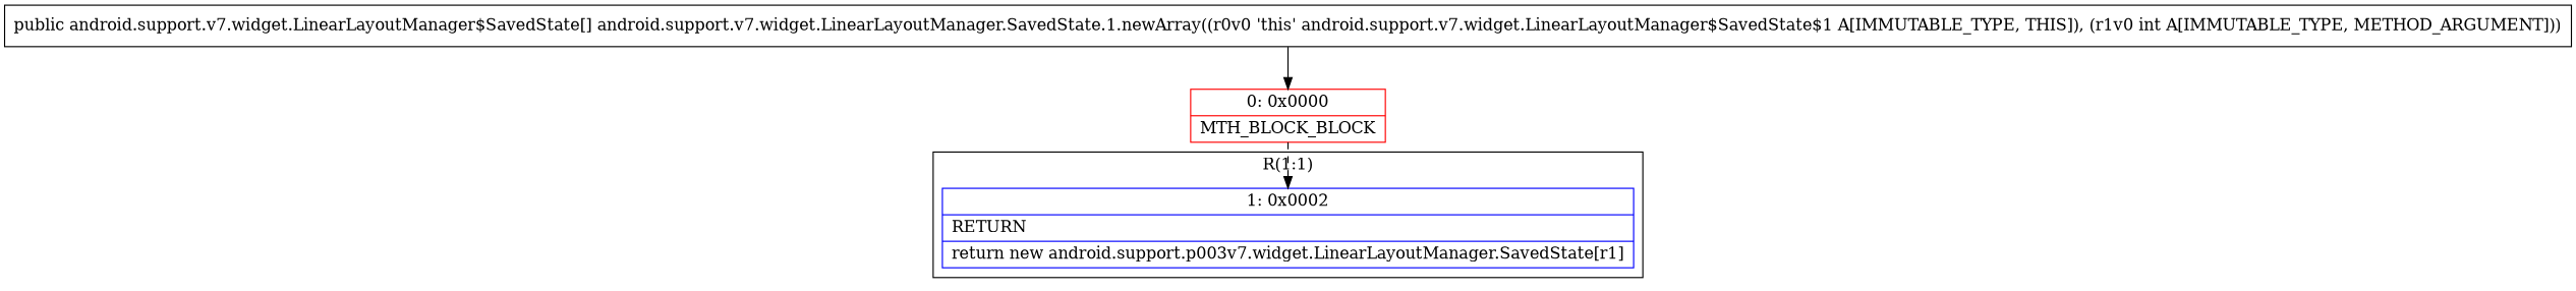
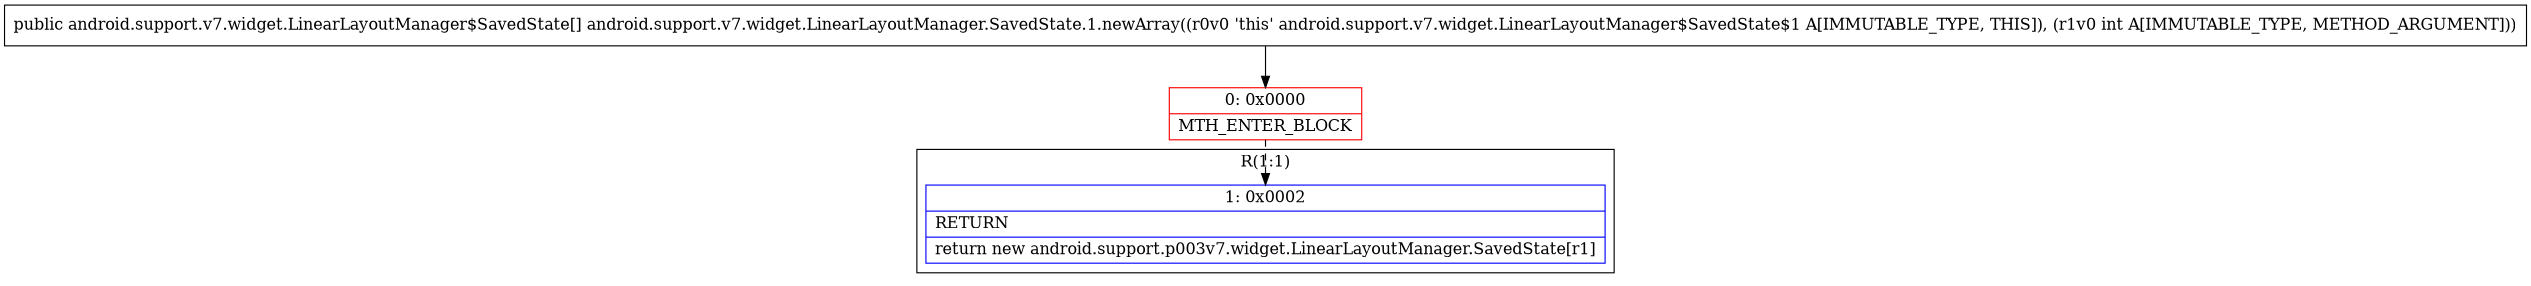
  digraph {
    node [shape=record]
    n1 [color=blue label="{1\:\ 0x0002|RETURN\l|return new android.support.p003v7.widget.LinearLayoutManager.SavedState[r1]\l}"]
-   n2 [color=red label="{0\:\ 0x0000|MTH_BLOCK_BLOCK\l}"]
+   n2 [color=red label="{0\:\ 0x0000|MTH_ENTER_BLOCK\l}"]
    n3 [label="{public android.support.v7.widget.LinearLayoutManager$SavedState[] android.support.v7.widget.LinearLayoutManager.SavedState.1.newArray((r0v0 'this' android.support.v7.widget.LinearLayoutManager$SavedState$1 A[IMMUTABLE_TYPE, THIS]), (r1v0 int A[IMMUTABLE_TYPE, METHOD_ARGUMENT])) }"]
    subgraph cluster_1 {
      label="R(1:1)"
      n1
    }
    n2 -> n1 [style=dashed]
    n3 -> n2 [style=solid]
  }
